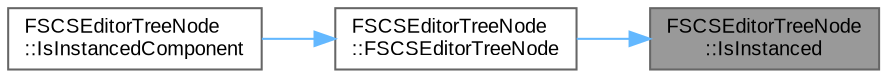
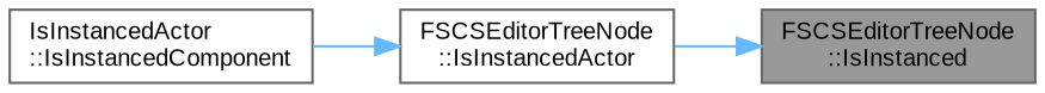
  digraph {
    fontname="Liberation Sans"
    rankdir=RL
    node [color=grey40 fillcolor=white fontname="Liberation Sans" fontsize=10 shape=box style=filled]
    edge [color=steelblue1 dir=back fontname="Liberation Sans" fontsize=10 labelfontname=Helvetica labelfontsize=10 style=solid]
    n1 [color=gray40 fillcolor=grey60 fontcolor=black height=0.2 label="FSCSEditorTreeNode\l::IsInstanced" width=0.4]
-   n2 [height=0.2 label="FSCSEditorTreeNode\l::FSCSEditorTreeNode" width=0.4]
-   n3 [height=0.2 label="FSCSEditorTreeNode\l::IsInstancedComponent" width=0.4]
+   n2 [height=0.2 label="FSCSEditorTreeNode\l::IsInstancedActor" width=0.4]
+   n3 [height=0.2 label="IsInstancedActor\l::IsInstancedComponent" width=0.4]
    n1 -> n2
    n2 -> n3
  }
